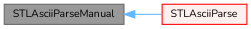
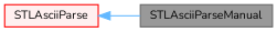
  digraph {
    rankdir=LR
    fontname=Nunito
    node [fontname=Nunito fontsize=10 shape=box style=filled]
    n1 [color=gray40 fillcolor=grey60 fontcolor=black height=0.2 label=STLAsciiParseManual width=0.4]
    n2 [color=red fillcolor="#FFF0F0" height=0.2 label=STLAsciiParse width=0.4]
-   n1 -> n2 [color=steelblue1 dir=back fontname=Nunito fontsize=10 labelfontname=Helvetica labelfontsize=10 style=solid]
+   n2 -> n1 [color=steelblue1 dir=back fontname=Nunito fontsize=10 labelfontname=Helvetica labelfontsize=10 style=solid]
  }
